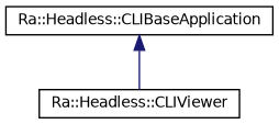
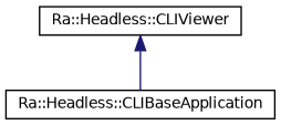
  digraph {
    rankdir=TB
    node [color=black fillcolor=white fontname=Helvetica fontsize=10 shape=record style=filled]
    n1 [height=0.2 label="Ra::Headless::CLIBaseApplication" width=0.4]
    n2 [height=0.2 label="Ra::Headless::CLIViewer" width=0.4]
-   n1 -> n2 [color=midnightblue dir=back fontname=Helvetica fontsize=10 labelfontname=Helvetica labelfontsize=10 style=solid]
+   n2 -> n1 [color=midnightblue dir=back fontname=Helvetica fontsize=10 labelfontname=Helvetica labelfontsize=10 style=solid]
  }
